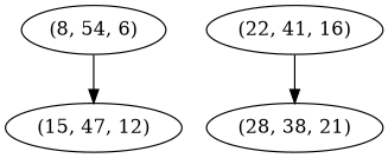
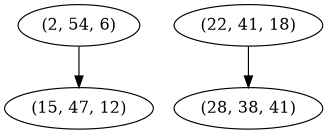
  digraph {
-   "(8, 54, 6)"
+   "(8, 54, 6)" [label="(2, 54, 6)"]
    "(15, 47, 12)"
-   "(22, 41, 18)" [label="(22, 41, 16)"]
-   "(28, 38, 21)"
+   "(22, 41, 18)"
+   "(28, 38, 21)" [label="(28, 38, 41)"]
    "(8, 54, 6)" -> "(15, 47, 12)"
    "(22, 41, 18)" -> "(28, 38, 21)"
  }
